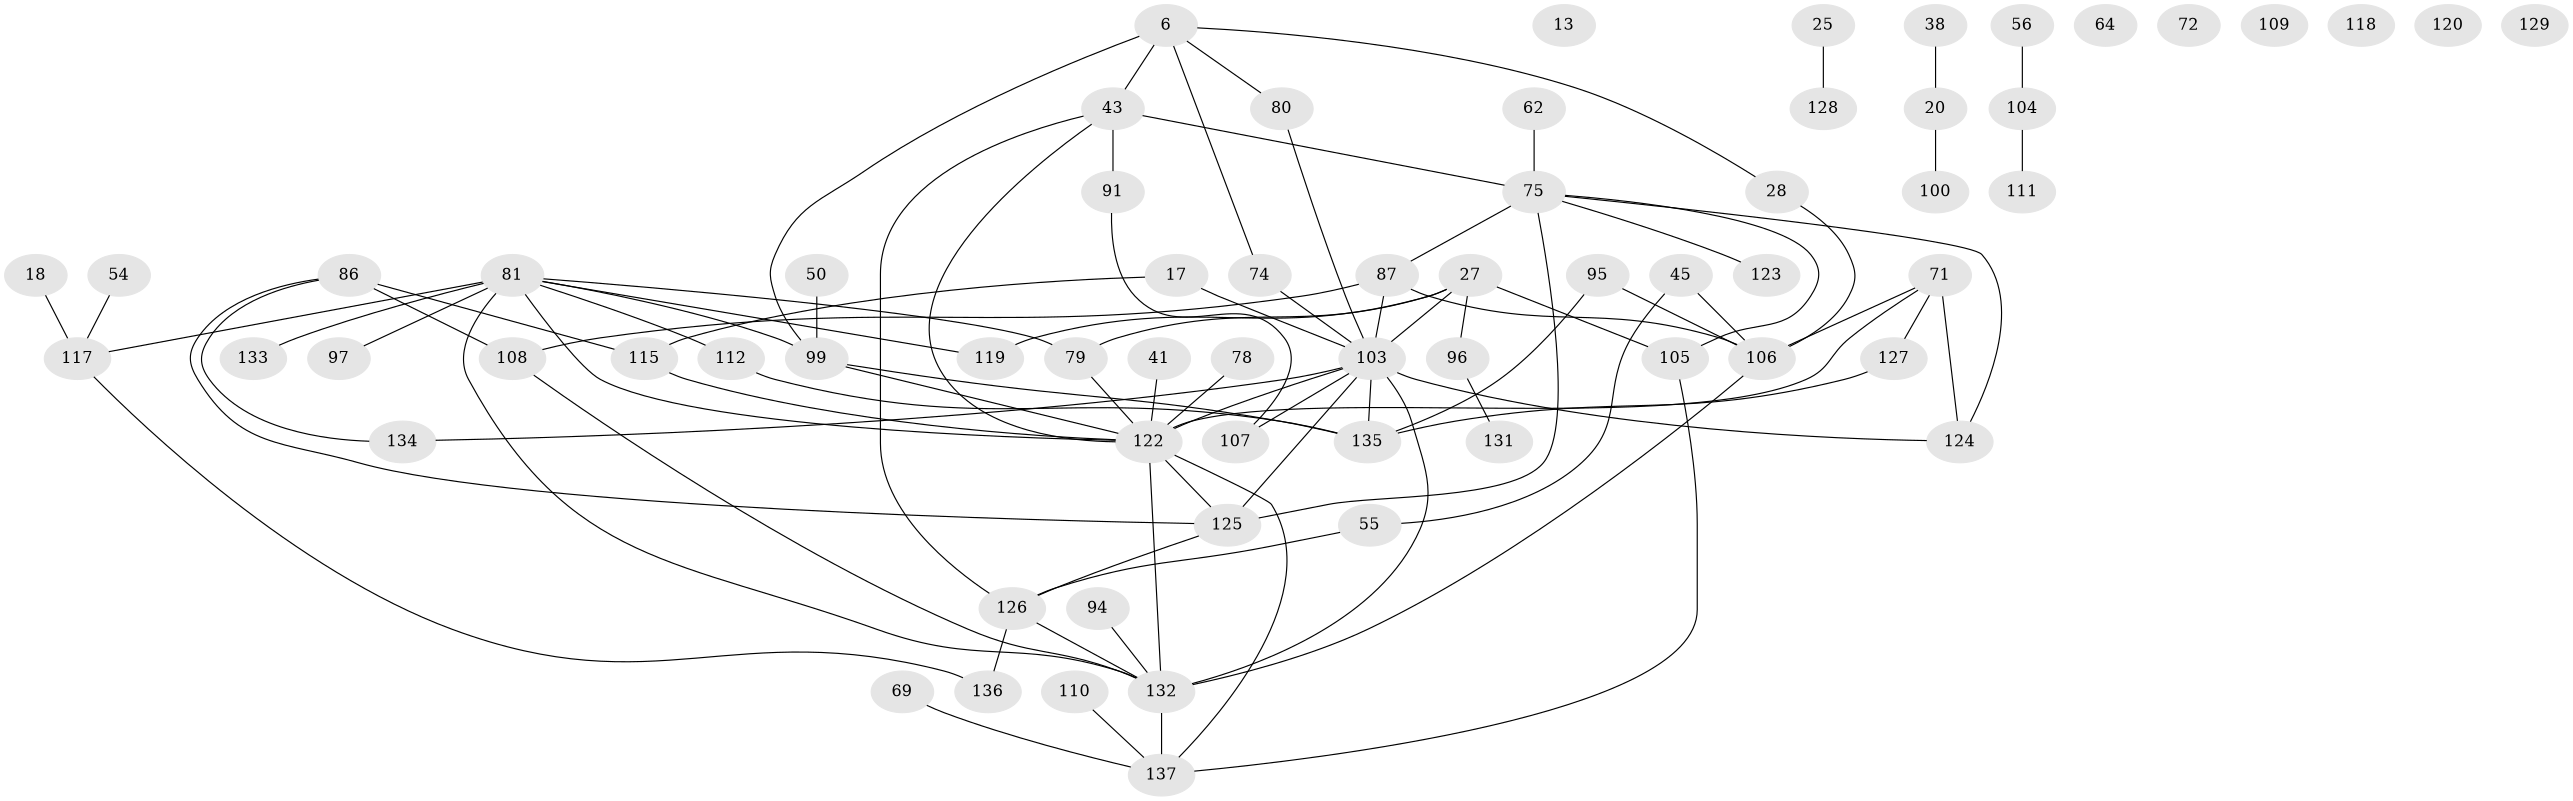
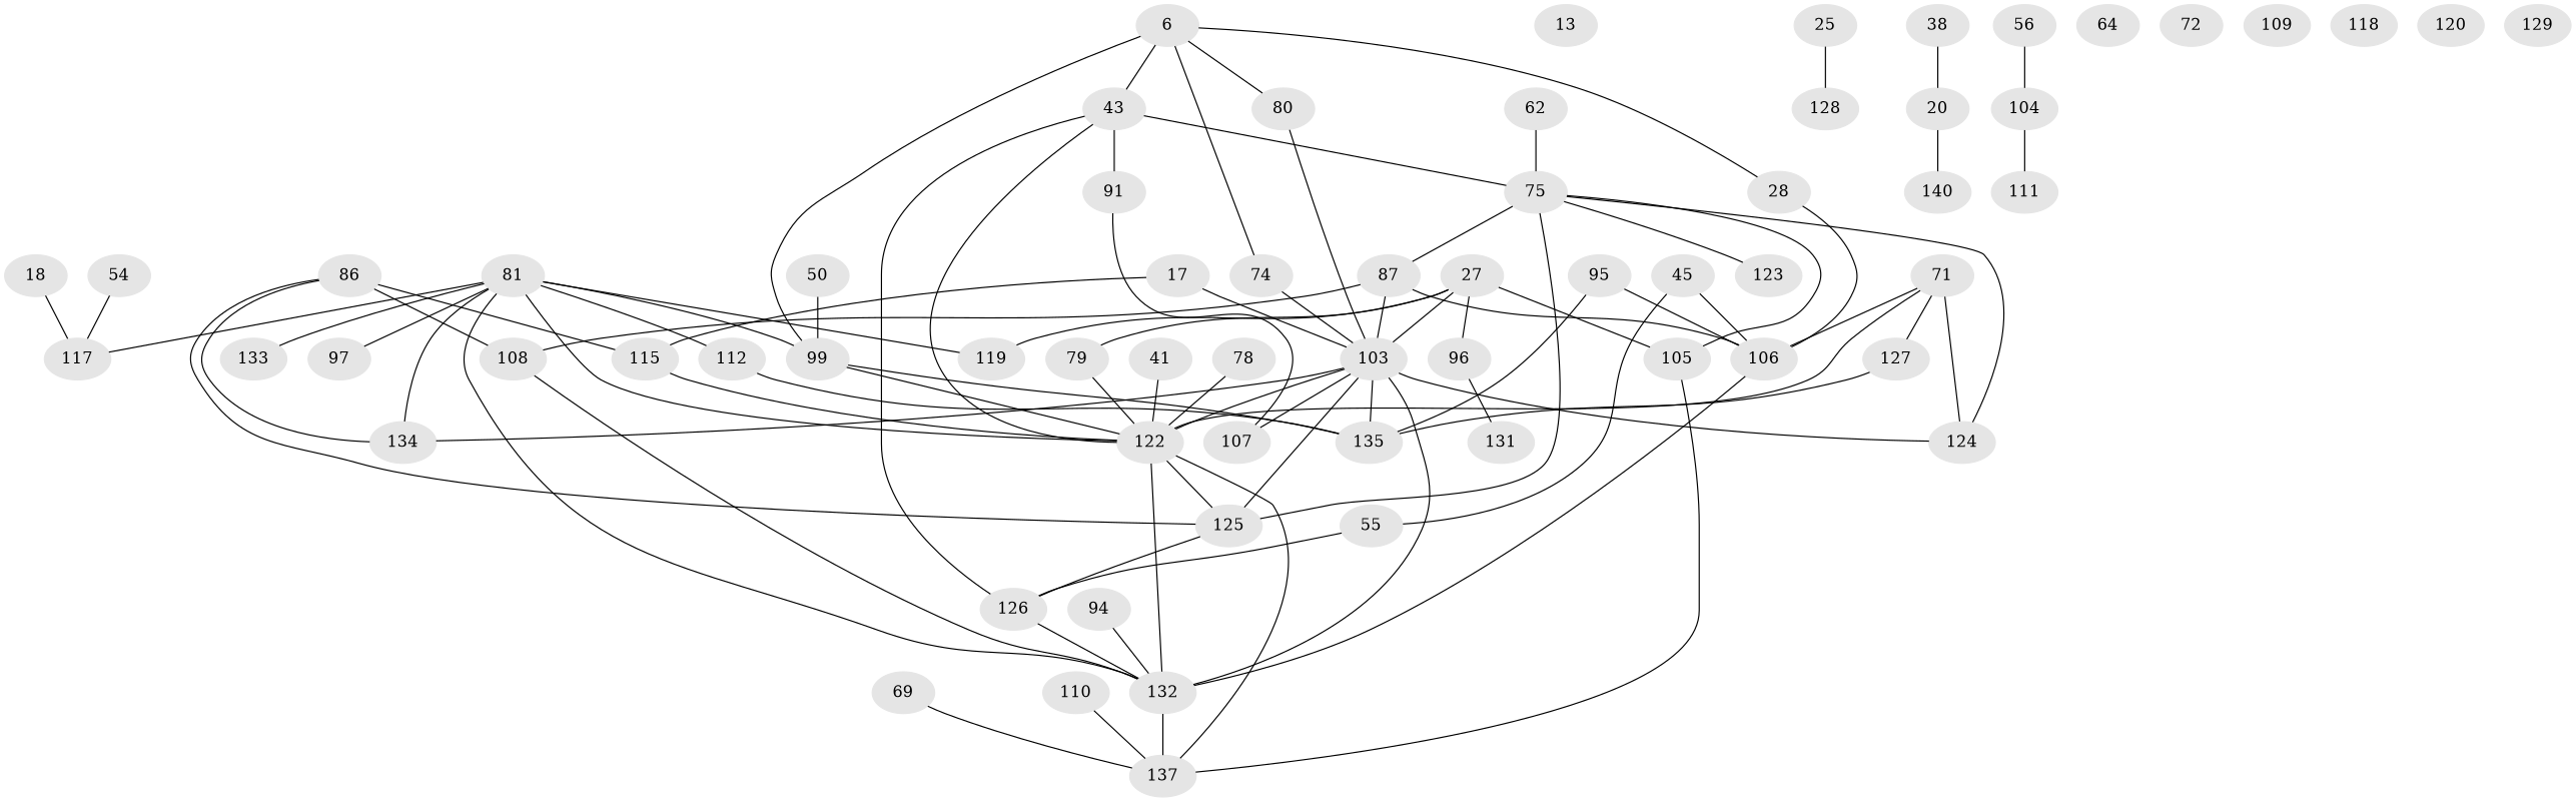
  graph {
    node [color=gray90 style=filled]
    28 [super="+10"]
    106 [super="+70"]
    6
    43 [super="+34"]
    74 [super="+19"]
    80 [super="+2"]
    99 [super="+16"]
    122 [super="+66+102+118"]
    75 [super="+51"]
    91
    126 [super="+32+90"]
    103 [super="+82+92+101"]
    135 [super="+39+130"]
    13
    124 [super="+15+88"]
    125 [super="+73+83"]
    132 [super="+121+114"]
    134 [super="+84"]
    107
    17
    115
    18
    117
-   136
    25
    128
    27
    79
    96
    105
    119 [super="+85"]
    131
    137
    n34 [label=20]
    38
-   100
+   100 [label=140]
    41
    87 [super="+58"]
    123
    45
    55
    50
    54
    56
    104
    111
    62
    64
    69
    71
    127 [super="+57"]
    72
    108 [super="+98"]
    78
    81 [super="+5+21+37+76"]
    97
    112
    133
    86 [super="+52"]
    94
    95
    109
    110
    n64 [label=118]
    120
    129
    28 -- 106
    106 -- 132
    6 -- 28
    6 -- 43
    6 -- 74
    6 -- 80
    6 -- 99 [weight=2]
    43 -- 122
    43 -- 75
    43 -- 91
    43 -- 126
    74 -- 103 [weight=2]
    80 -- 103
    99 -- 122
    99 -- 135
    122 -- 125
    122 -- 132 [weight=2]
    122 -- 137
    75 -- 124
    75 -- 125 [weight=2]
    75 -- 105
    75 -- 87 [weight=2]
    75 -- 123
    91 -- 107
    126 -- 132
-   126 -- 136
    103 -- 122 [weight=4]
    103 -- 135
    103 -- 124
    103 -- 125 [weight=2]
    103 -- 132
    103 -- 134 [weight=4]
    103 -- 107
    125 -- 126 [weight=3]
    132 -- 137
    17 -- 103
    17 -- 115
    115 -- 122
    18 -- 117
-   117 -- 136
    25 -- 128
    27 -- 103
    27 -- 79
    27 -- 96
    27 -- 105
    27 -- 119 [weight=2]
    79 -- 122 [weight=2]
    96 -- 131
    105 -- 137
    n34 -- 100
    38 -- n34
    41 -- 122
    87 -- 106
    87 -- 103
    87 -- 108 [weight=2]
    45 -- 106
    45 -- 55
    55 -- 126
    50 -- 99
    54 -- 117
    56 -- 104
    104 -- 111
    62 -- 75
    69 -- 137
    71 -- 106 [weight=2]
    71 -- 122
    71 -- 124
    71 -- 127
    127 -- 135
    108 -- 132 [weight=2]
    78 -- 122
    81 -- 99
    81 -- 122
    81 -- 132
-   81 -- 79 [weight=2]
+   81 -- 134 [weight=2]
    81 -- 117
    81 -- 119
    81 -- 97
    81 -- 112
    81 -- 133
    112 -- 135
    86 -- 125
    86 -- 134
    86 -- 115
    86 -- 108
    94 -- 132
    95 -- 106
    95 -- 135
    110 -- 137
  }
